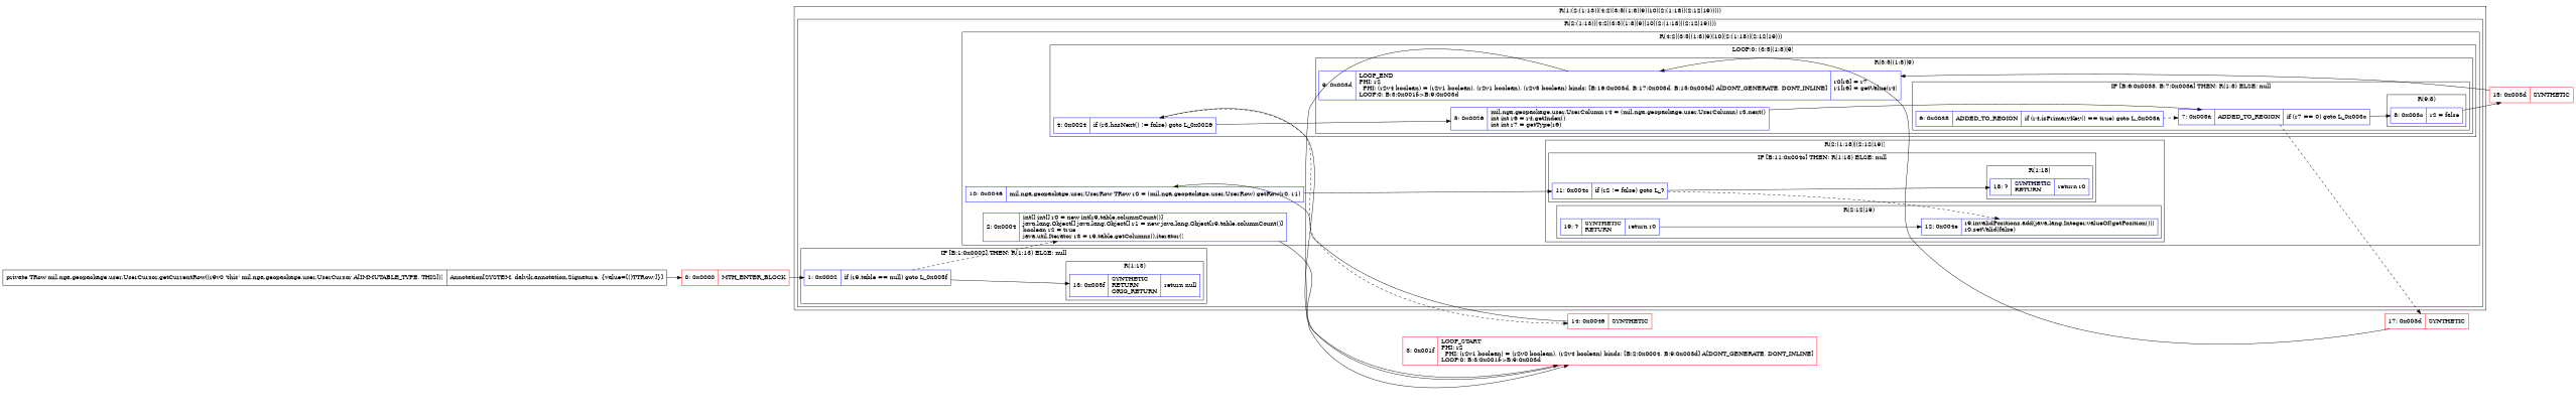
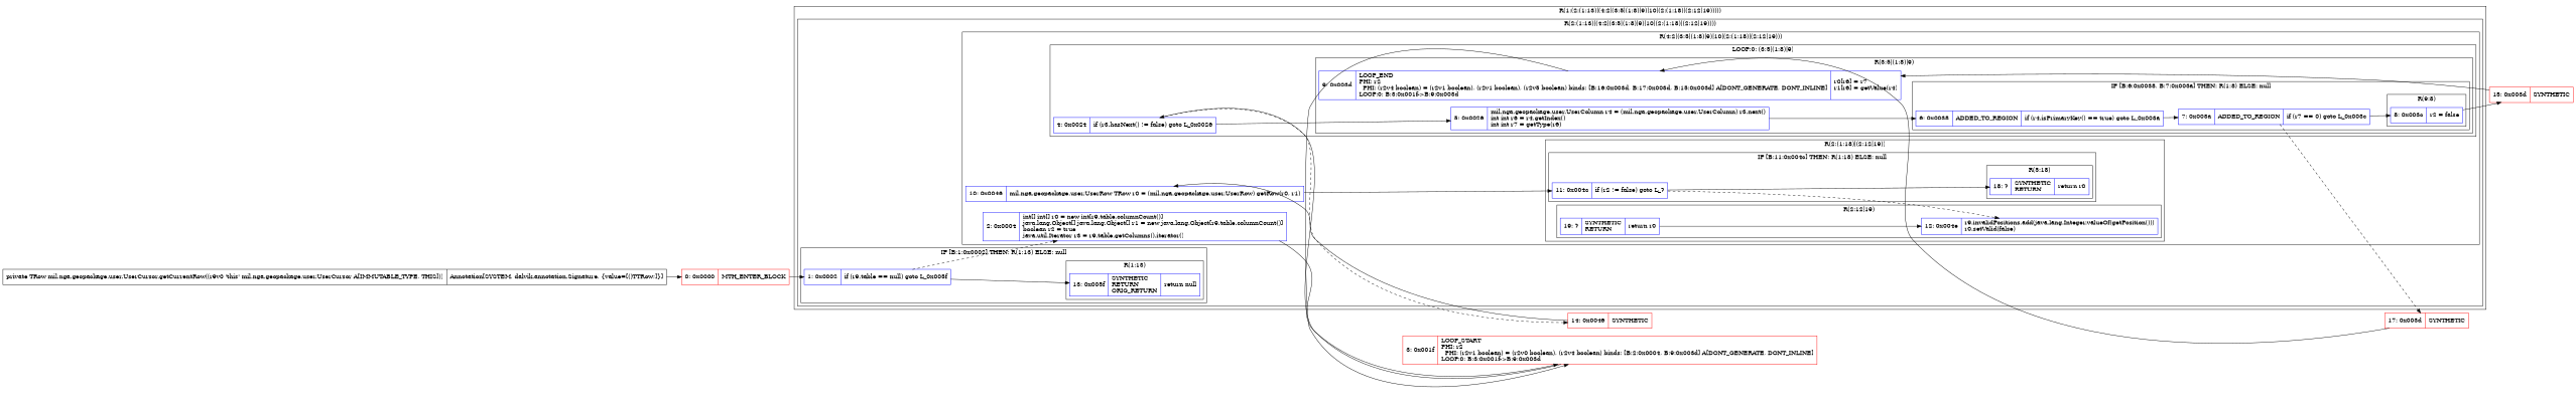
  digraph {
    rankdir=LR
    node [color=blue shape=record]
    n1 [label="{13\:\ 0x005f|SYNTHETIC\lRETURN\lORIG_RETURN\l|return null\l}"]
    n2 [label="{1\:\ 0x0002|if (r9.table == null) goto L_0x005f\l}"]
    n3 [label="{8\:\ 0x003c|r2 = false\l}"]
    n4 [label="{6\:\ 0x0038|ADDED_TO_REGION\l|if (r4.isPrimaryKey() == true) goto L_0x003a\l}"]
    n5 [label="{7\:\ 0x003a|ADDED_TO_REGION\l|if (r7 == 0) goto L_0x003c\l}"]
    n6 [label="{5\:\ 0x0026|mil.nga.geopackage.user.UserColumn r4 = (mil.nga.geopackage.user.UserColumn) r3.next()\lint int r6 = r4.getIndex()\lint int r7 = getType(r6)\l}"]
    n7 [label="{9\:\ 0x003d|LOOP_END\lPHI: r2 \l  PHI: (r2v4 boolean) = (r2v1 boolean), (r2v1 boolean), (r2v5 boolean) binds: [B:16:0x003d, B:17:0x003d, B:15:0x003d] A[DONT_GENERATE, DONT_INLINE]\lLOOP:0: B:3:0x001f\-\>B:9:0x003d\l|r0[r6] = r7\lr1[r6] = getValue(r4)\l}"]
    n8 [label="{4\:\ 0x0024|if (r3.hasNext() != false) goto L_0x0026\l}"]
    n9 [label="{18\:\ ?|SYNTHETIC\lRETURN\l|return r0\l}"]
    n10 [label="{11\:\ 0x004c|if (r2 != false) goto L_?\l}"]
    n11 [label="{12\:\ 0x004e|r9.invalidPositions.add(java.lang.Integer.valueOf(getPosition()))\lr0.setValid(false)\l}"]
    n12 [label="{19\:\ ?|SYNTHETIC\lRETURN\l|return r0\l}"]
    n13 [label="{2\:\ 0x0004|int[] int[] r0 = new int[r9.table.columnCount()]\ljava.lang.Object[] java.lang.Object[] r1 = new java.lang.Object[r9.table.columnCount()]\lboolean r2 = true\ljava.util.Iterator r3 = r9.table.getColumns().iterator()\l}"]
    n14 [label="{10\:\ 0x0046|mil.nga.geopackage.user.UserRow TRow r0 = (mil.nga.geopackage.user.UserRow) getRow(r0, r1)\l}"]
    n15 [color=red label="{15\:\ 0x003d|SYNTHETIC\l}"]
    n16 [color=red label="{17\:\ 0x003d|SYNTHETIC\l}"]
    n17 [color=red label="{3\:\ 0x001f|LOOP_START\lPHI: r2 \l  PHI: (r2v1 boolean) = (r2v0 boolean), (r2v4 boolean) binds: [B:2:0x0004, B:9:0x003d] A[DONT_GENERATE, DONT_INLINE]\lLOOP:0: B:3:0x001f\-\>B:9:0x003d\l}"]
    n18 [color=red label="{14\:\ 0x0046|SYNTHETIC\l}"]
    n19 [color=red label="{0\:\ 0x0000|MTH_ENTER_BLOCK\l}"]
    n20 [label="{private TRow mil.nga.geopackage.user.UserCursor.getCurrentRow((r9v0 'this' mil.nga.geopackage.user.UserCursor A[IMMUTABLE_TYPE, THIS]))  | Annotation[SYSTEM, dalvik.annotation.Signature, \{value=[()TTRow;]\}]\l}" color=""]
    subgraph cluster_1 {
      label="R(1:(2:(1:13)|(4:2|(3:5|(1:8)|9)|10|(2:(1:18)|(2:12|19)))))"
      subgraph cluster_2 {
        label="R(2:(1:13)|(4:2|(3:5|(1:8)|9)|10|(2:(1:18)|(2:12|19))))"
        subgraph cluster_3 {
          label="IF [B:1:0x0002] THEN: R(1:13) ELSE: null"
          n2
          subgraph cluster_4 {
            label="R(1:13)"
            n1
          }
        }
        subgraph cluster_5 {
          label="R(4:2|(3:5|(1:8)|9)|10|(2:(1:18)|(2:12|19)))"
          n13
          n14
          subgraph cluster_6 {
            label="LOOP:0: (3:5|(1:8)|9)"
            n8
            subgraph cluster_7 {
              label="R(3:5|(1:8)|9)"
              n6
              n7
              subgraph cluster_8 {
                label="IF [B:6:0x0038, B:7:0x003a] THEN: R(1:8) ELSE: null"
                n4
                n5
                subgraph cluster_9 {
                  label="R(9:8)"
                  n3
                }
              }
            }
          }
          subgraph cluster_10 {
            label="R(2:(1:18)|(2:12|19))"
            subgraph cluster_11 {
              label="IF [B:11:0x004c] THEN: R(1:18) ELSE: null"
              n10
              subgraph cluster_12 {
-               label="R(1:18)"
+               label="R(5:18)"
                n9
              }
            }
            subgraph cluster_13 {
              label="R(2:12|19)"
              n11
              n12
            }
          }
        }
      }
    }
    n2 -> n1
    n2 -> n13 [style=dashed]
    n3 -> n15
-   n4 -> n5 [style=dashed]
+   n4 -> n5
    n5 -> n3
    n5 -> n16 [style=dashed]
-   n6 -> n5
+   n6 -> n4
    n7 -> n17
    n8 -> n6
    n8 -> n18 [style=dashed]
    n10 -> n9
    n10 -> n11 [style=dashed]
    n12 -> n11
    n13 -> n17
    n14 -> n10
    n15 -> n7
    n16 -> n7
    n17 -> n8
    n18 -> n14
    n19 -> n2
    n20 -> n19
  }
